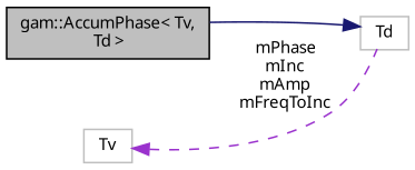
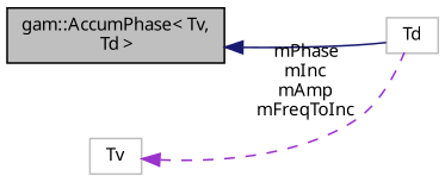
  digraph {
    rankdir=LR
    node [color=grey75 fontname="FreeSans.ttf" fontsize=10 shape=record]
    edge [dir=back fontname="FreeSans.ttf" fontsize=10 labelfontname="FreeSans.ttf" labelfontsize=10]
    n1 [color=black fillcolor=grey75 fontcolor=black height=0.2 label="gam::AccumPhase\< Tv,\l Td \>" style=filled width=0.4]
    n2 [height=0.2 label=Td width=0.4]
    n3 [height=0.2 label=Tv width=0.4]
-   n2 -> n1 [color=midnightblue style=solid]
+   n1 -> n2 [color=midnightblue style=solid]
    n3 -> n2 [color=darkorchid3 label=" mPhase\nmInc\nmAmp\nmFreqToInc" style=dashed]
  }
